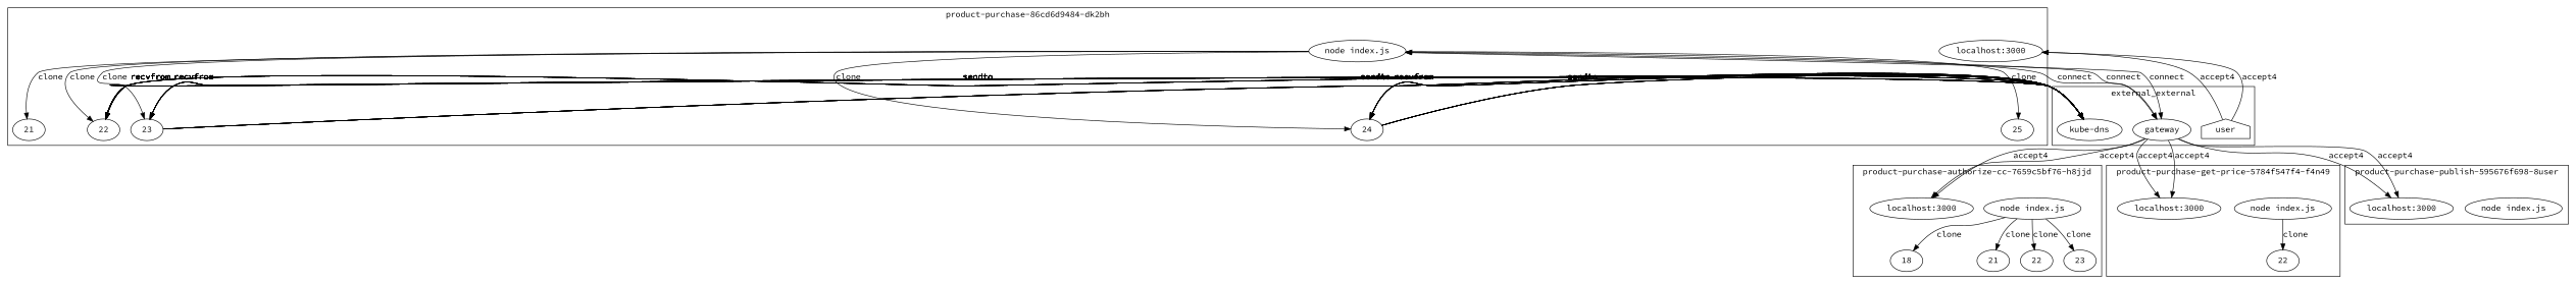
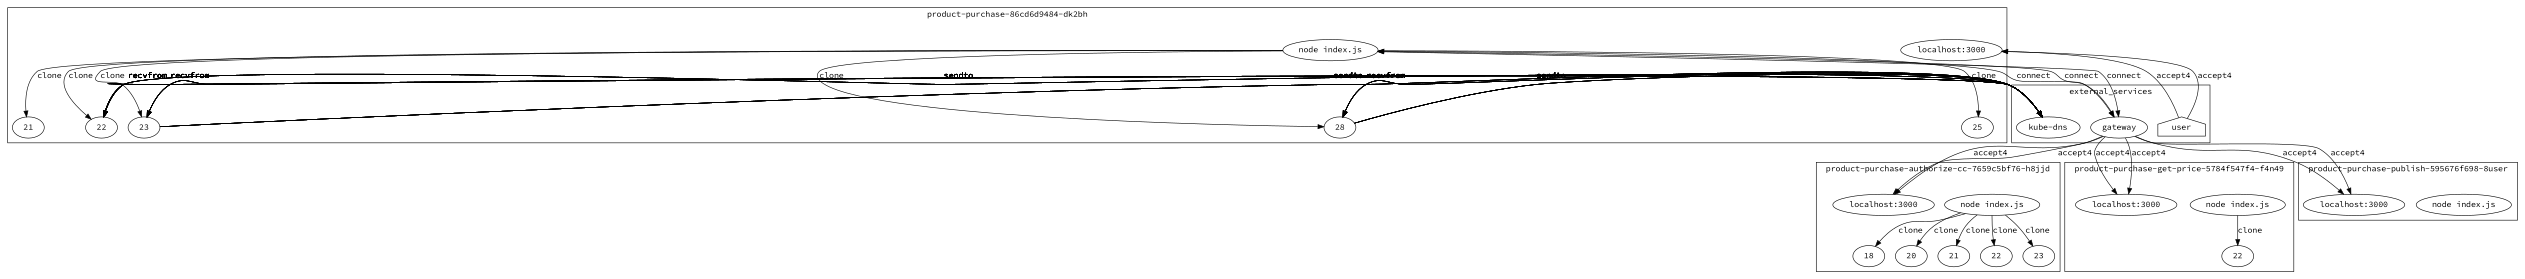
  digraph {
    fontname="Source Code Pro"
    node [fontname="Source Code Pro"]
    edge [fontname="Source Code Pro"]
    n1 [label="node index.js"]
    n2 [label=18]
+   n3 [label=20]
    n4 [label=21]
    n5 [label=22]
    n6 [label=23]
    n7 [label="localhost:3000"]
    n8 [label="node index.js"]
    n9 [label=21]
    n10 [label=22]
    n11 [label=23]
-   n12 [label=24]
+   n12 [label=28]
    n13 [label=25]
    n14 [label="localhost:3000"]
    n15 [label="node index.js"]
    n16 [label=22]
    n17 [label="localhost:3000"]
    n18 [label="node index.js"]
    n19 [label="localhost:3000"]
    n20 [label=gateway]
    n21 [label="kube-dns"]
    user [shape=house]
    subgraph cluster_1 {
      label=" product-purchase-authorize-cc-7659c5bf76-h8jjd "
      n1
      n2
+     n3
      n4
      n5
      n6
      n7
    }
    subgraph cluster_2 {
      label=" product-purchase-86cd6d9484-dk2bh "
      n8
      n9
      n10
      n11
      n12
      n13
      n14
    }
    subgraph cluster_3 {
      label=" product-purchase-get-price-5784f547f4-f4n49 "
      n15
      n16
      n17
    }
    subgraph cluster_4 {
      label=" product-purchase-publish-595676f698-8user "
      n18
      n19
    }
    subgraph cluster_5 {
-     label=external_external
+     label=external_services
      n20
      n21
      user
    }
    n1 -> n2 [label=clone]
+   n1 -> n3 [label=clone]
    n1 -> n4 [label=clone]
    n1 -> n5 [label=clone]
    n1 -> n6 [label=clone]
    n8 -> n9 [label=clone]
    n8 -> n10 [label=clone]
    n8 -> n11 [label=clone]
    n8 -> n12 [label=clone]
    n8 -> n13 [label=clone]
    n8 -> n20 [dir=both label=connect]
    n8 -> n20 [dir=both label=connect]
    n8 -> n20 [dir=both label=connect]
    n10 -> n21 [label=sendto]
    n10 -> n21 [label=sendto]
    n10 -> n21 [label=sendto]
    n10 -> n21 [label=sendto]
    n10 -> n21 [label=sendto]
    n10 -> n21 [label=sendto]
    n10 -> n21 [label=sendto]
    n10 -> n21 [label=sendto]
    n11 -> n21 [label=sendto]
    n11 -> n21 [label=sendto]
    n11 -> n21 [label=sendto]
    n11 -> n21 [label=sendto]
    n11 -> n21 [label=sendto]
    n11 -> n21 [label=sendto]
    n11 -> n21 [label=sendto]
    n11 -> n21 [label=sendto]
    n12 -> n21 [label=sendto]
    n12 -> n21 [label=sendto]
    n12 -> n21 [label=sendto]
    n12 -> n21 [label=sendto]
    n12 -> n21 [label=sendto]
    n12 -> n21 [label=sendto]
    n12 -> n21 [label=sendto]
    n12 -> n21 [label=sendto]
    n15 -> n16 [label=clone]
    n20 -> n7 [label=accept4]
    n20 -> n7 [label=accept4]
    n20 -> n17 [label=accept4]
    n20 -> n17 [label=accept4]
    n20 -> n19 [label=accept4]
    n20 -> n19 [label=accept4]
    n21 -> n10 [label=recvfrom]
    n21 -> n10 [label=recvfrom]
    n21 -> n10 [label=recvfrom]
    n21 -> n10 [label=recvfrom]
    n21 -> n10 [label=recvfrom]
    n21 -> n10 [label=recvfrom]
    n21 -> n10 [label=recvfrom]
    n21 -> n10 [label=recvfrom]
    n21 -> n11 [label=recvfrom]
    n21 -> n11 [label=recvfrom]
    n21 -> n11 [label=recvfrom]
    n21 -> n11 [label=recvfrom]
    n21 -> n11 [label=recvfrom]
    n21 -> n11 [label=recvfrom]
    n21 -> n11 [label=recvfrom]
    n21 -> n11 [label=recvfrom]
    n21 -> n12 [label=recvfrom]
    n21 -> n12 [label=recvfrom]
    n21 -> n12 [label=recvfrom]
    n21 -> n12 [label=recvfrom]
    n21 -> n12 [label=recvfrom]
    n21 -> n12 [label=recvfrom]
    n21 -> n12 [label=recvfrom]
    n21 -> n12 [label=recvfrom]
    user -> n14 [label=accept4]
    user -> n14 [label=accept4]
  }
